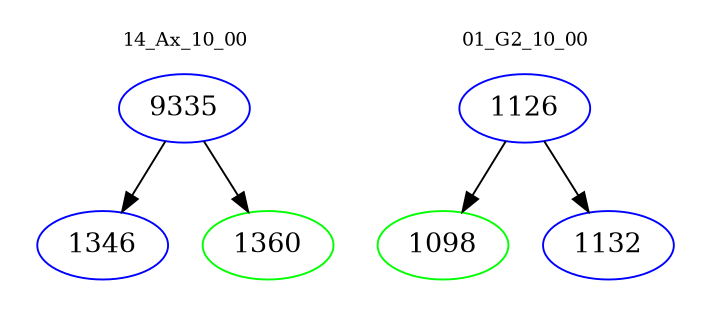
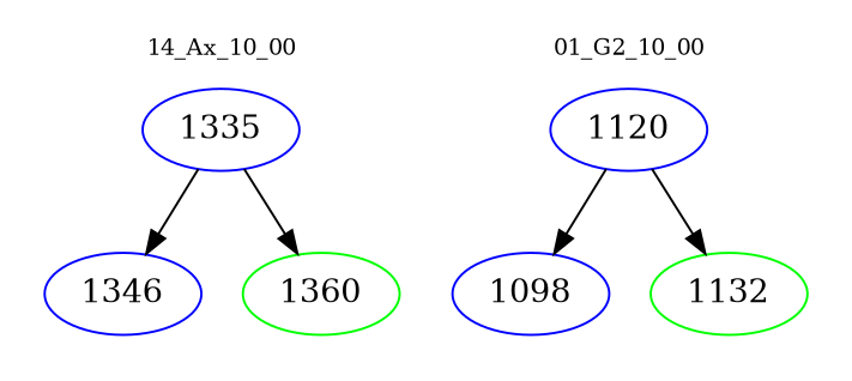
  digraph {
    node [color=blue]
    edge [color=black]
-   n1 [label=9335]
+   n1 [label=1335]
    n2 [label=1346]
    n3 [color=green label=1360]
-   n4 [label=1126]
-   n5 [color=green label=1098]
-   n6 [label=1132]
+   n4 [label=1120]
+   n5 [label=1098]
+   n6 [color=green label=1132]
    subgraph cluster_1 {
      color=white
      fontsize=10
      label="14_Ax_10_00"
      n1
      n2
      n3
    }
    subgraph cluster_2 {
      color=white
      fontsize=10
      label="01_G2_10_00"
      n4
      n5
      n6
    }
    n1 -> n2
    n1 -> n3
    n4 -> n5
    n4 -> n6
  }
